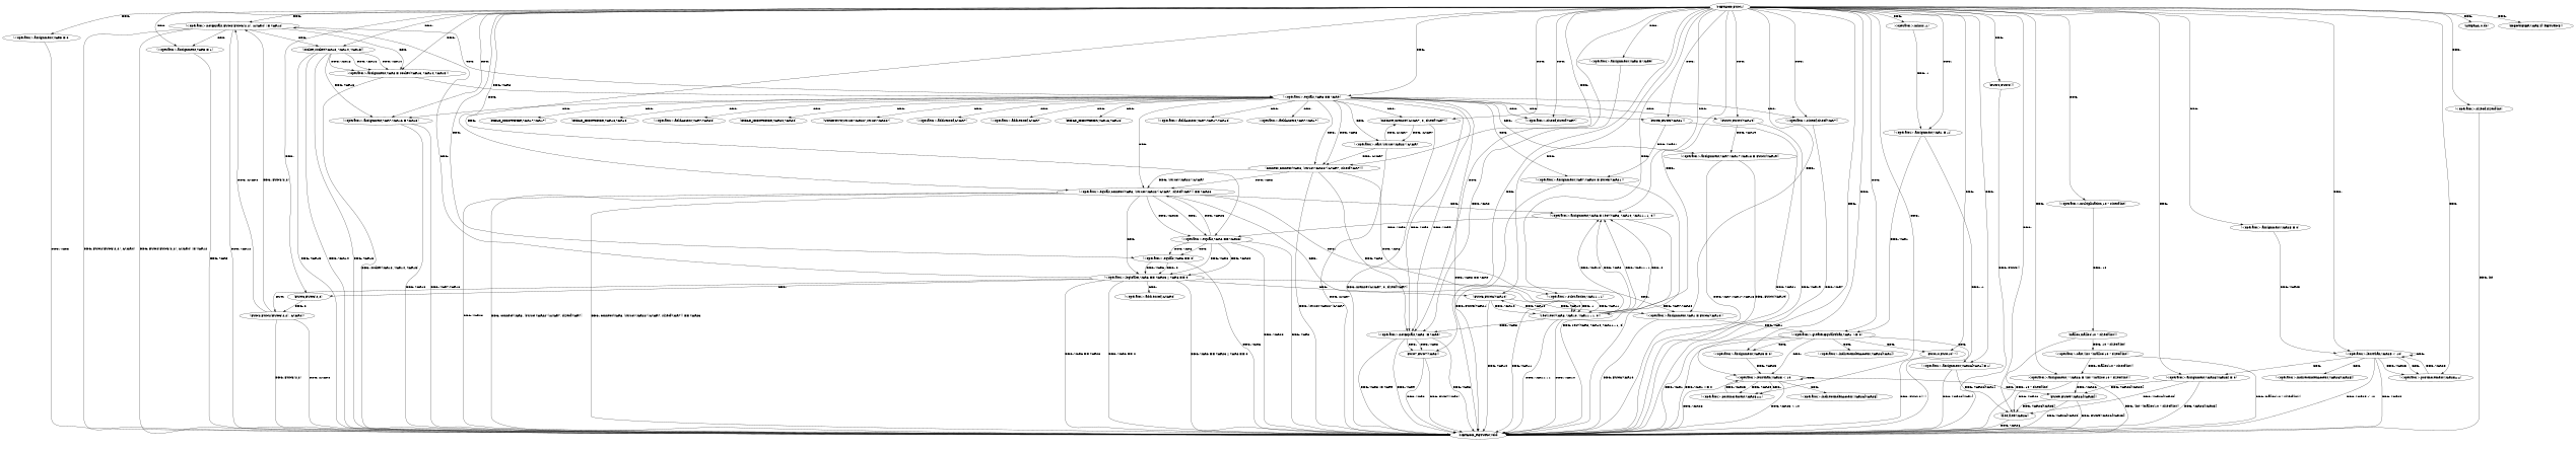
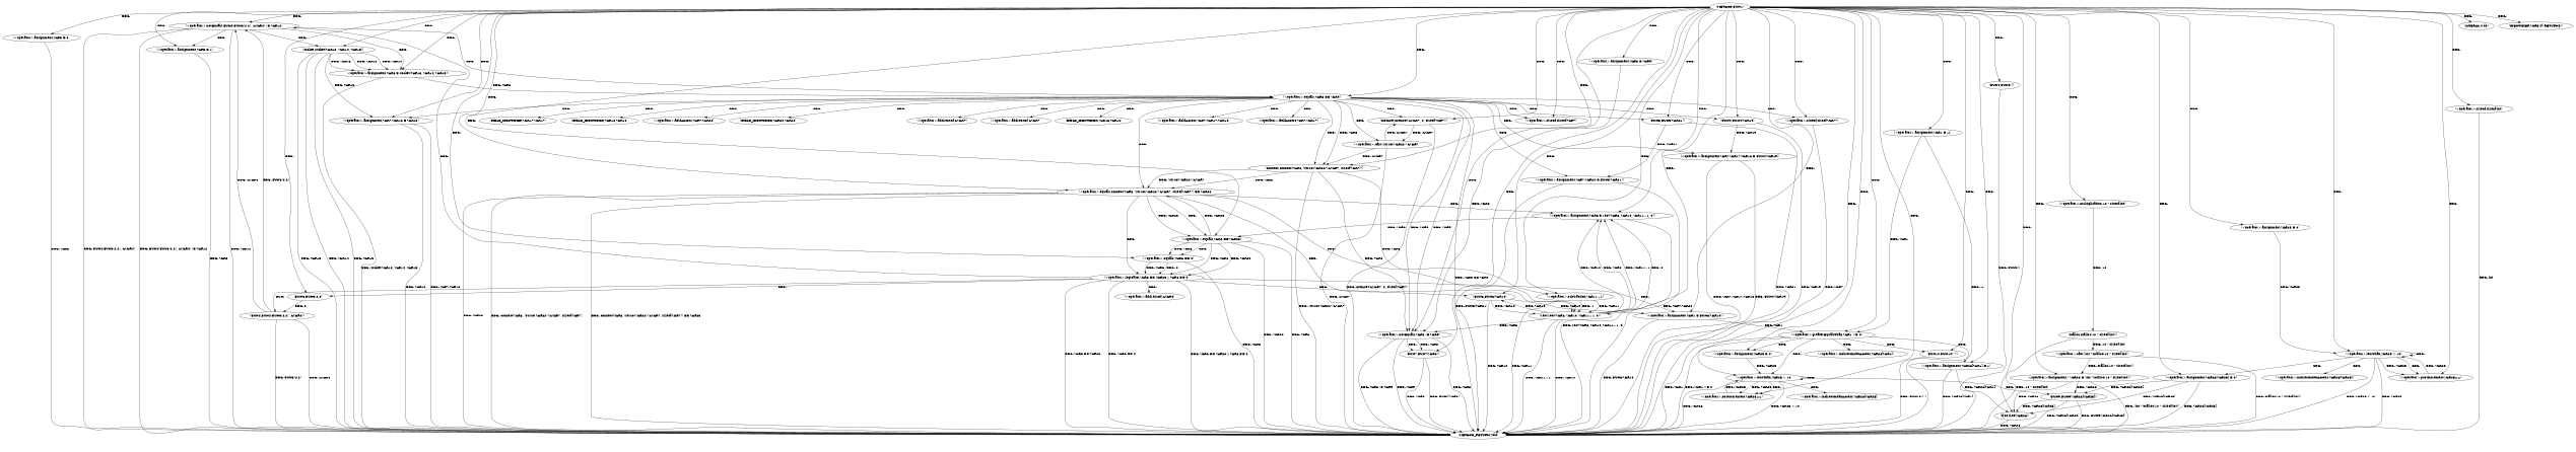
  digraph {
    n1 [label="(METHOD,FUN1)"]
    n2 [label="(<operator>.assignment,VAR1 = -1)"]
-   n3 [label="(<operator>.minus,-1)"]
    n4 [label="(<operator>.assignment,VAR5 = 0)"]
    n5 [label="(<operator>.assignment,VAR8 = VAR9)"]
    n6 [label="(<operator>.notEquals,FUN2(FUN3(2,2), &VAR4) != VAR12)"]
    n7 [label="(FUN3,FUN3(2,2))"]
    n8 [label="(<operator>.assignment,VAR5 = 1)"]
    n9 [label="(<operator>.assignment,VAR8 = socket(VAR13, VAR14, VAR15))"]
    n10 [label="(socket,socket(VAR13, VAR14, VAR15))"]
    n11 [label="(<operator>.equals,VAR8 == VAR9)"]
    n12 [label="(memset,memset(&VAR7, 0, sizeof(VAR7)))"]
    n13 [label="(<operator>.sizeOf,sizeof(VAR7))"]
    n14 [label="(<operator>.assignment,VAR7.VAR16 = VAR13)"]
    n15 [label="(FUN4,FUN4(VAR19))"]
    n16 [label="(FUN5,FUN5(VAR21))"]
    n17 [label="(<operator>.equals,connect(VAR8, (struct VAR22*)&VAR7, sizeof(VAR7)) == VAR23)"]
    n18 [label="(connect,connect(VAR8, (struct VAR22*)&VAR7, sizeof(VAR7)))"]
    n19 [label="(<operator>.sizeOf,sizeof(VAR7))"]
    n20 [label="(<operator>.assignment,VAR6 = recv(VAR8, VAR10, VAR11 - 1, 0))"]
    n21 [label="(recv,recv(VAR8, VAR10, VAR11 - 1, 0))"]
    n22 [label="(<operator>.subtraction,VAR11 - 1)"]
    n23 [label="(<operator>.equals,VAR6 == VAR23)"]
    n24 [label="(<operator>.equals,VAR6 == 0)"]
    n25 [label="(<operator>.assignment,VAR1 = FUN6(VAR10))"]
    n26 [label="(FUN6,FUN6(VAR10))"]
    n27 [label="(LITERAL,0,do)"]
    n28 [label="(<operator>.notEquals,VAR8 != VAR9)"]
    n29 [label="(FUN7,FUN7(VAR8))"]
    n30 [label="(IDENTIFIER,VAR5,if (RETURN5))"]
    n31 [label="(FUN8,FUN8())"]
    n32 [label="(<operator>.assignment,* VAR26 = (int *)malloc(10 * sizeof(int)))"]
    n33 [label="(<operator>.multiplication,10 * sizeof(int))"]
    n34 [label="(<operator>.sizeOf,sizeof(int))"]
    n35 [label="(<operator>.assignment,VAR25 = 0)"]
    n36 [label="(<operator>.lessThan,VAR25 < 10)"]
    n37 [label="(<operator>.postIncrement,VAR25++)"]
    n38 [label="(<operator>.assignment,VAR26[VAR25] = 0)"]
    n39 [label="(<operator>.greaterEqualsThan,VAR1 >= 0)"]
    n40 [label="(<operator>.assignment,VAR26[VAR1] = 1)"]
    n41 [label="(<operator>.assignment,VAR25 = 0)"]
    n42 [label="(<operator>.lessThan,VAR25 < 10)"]
    n43 [label="(<operator>.postIncrement,VAR25++)"]
    n44 [label="(FUN10,FUN10(\"\"))"]
    n45 [label="(free,free(VAR26))"]
    n46 [label="(METHOD_RETURN,void)"]
    n47 [label="(FUN2,FUN2(FUN3(2,2), &VAR4))"]
    n48 [label="(<operator>.assignment,VAR7.VAR17.VAR18 = FUN4(VAR19))"]
    n49 [label="(<operator>.assignment,VAR7.VAR20 = FUN5(VAR21))"]
    n50 [label="(<operator>.cast,(struct VAR22*)&VAR7)"]
    n51 [label="(<operator>.addressOf,&VAR7)"]
    n52 [label="(FIELD_IDENTIFIER,VAR16,VAR16)"]
    n53 [label="(<operator>.fieldAccess,VAR7.VAR17.VAR18)"]
    n54 [label="(<operator>.fieldAccess,VAR7.VAR17)"]
    n55 [label="(FIELD_IDENTIFIER,VAR17,VAR17)"]
    n56 [label="(FIELD_IDENTIFIER,VAR18,VAR18)"]
    n57 [label="(<operator>.fieldAccess,VAR7.VAR20)"]
    n58 [label="(FIELD_IDENTIFIER,VAR20,VAR20)"]
-   n59 [label="(UNKNOWN,struct VAR22*,struct VAR22*)"]
    n60 [label="(<operator>.addressOf,&VAR7)"]
    n61 [label="(<operator>.logicalOr,VAR6 == VAR23 || VAR6 == 0)"]
    n62 [label="(FUN9,FUN9(VAR26[VAR25]))"]
    n63 [label="(malloc,malloc(10 * sizeof(int)))"]
    n64 [label="(<operator>.indirectIndexAccess,VAR26[VAR25])"]
    n65 [label="(<operator>.indirectIndexAccess,VAR26[VAR1])"]
    n66 [label="(<operator>.indirectIndexAccess,VAR26[VAR25])"]
    n67 [label="(<operator>.addressOf,&VAR4)"]
    n68 [label="(<operator>.cast,(int *)malloc(10 * sizeof(int)))"]
    n1 -> n2 [label="DDG: "]
-   n1 -> n3 [label="DDG: "]
    n1 -> n4 [label="DDG: "]
    n1 -> n5 [label="DDG: "]
    n1 -> n6 [label="DDG: "]
    n1 -> n7 [label="DDG: "]
    n1 -> n8 [label="DDG: "]
    n1 -> n9 [label="DDG: "]
    n1 -> n10 [label="DDG: "]
    n1 -> n11 [label="DDG: "]
    n1 -> n12 [label="DDG: "]
    n1 -> n13 [label="DDG: "]
    n1 -> n14 [label="DDG: "]
    n1 -> n15 [label="DDG: "]
    n1 -> n16 [label="DDG: "]
    n1 -> n17 [label="DDG: "]
    n1 -> n18 [label="DDG: "]
    n1 -> n19 [label="DDG: "]
    n1 -> n20 [label="DDG: "]
    n1 -> n21 [label="DDG: "]
    n1 -> n22 [label="DDG: "]
    n1 -> n23 [label="DDG: "]
    n1 -> n24 [label="DDG: "]
    n1 -> n25 [label="DDG: "]
    n1 -> n26 [label="DDG: "]
    n1 -> n27 [label="DDG: "]
    n1 -> n28 [label="DDG: "]
    n1 -> n29 [label="DDG: "]
    n1 -> n30 [label="DDG: "]
    n1 -> n31 [label="DDG: "]
    n1 -> n32 [label="DDG: "]
    n1 -> n33 [label="DDG: "]
    n1 -> n34 [label="DDG: "]
    n1 -> n35 [label="DDG: "]
    n1 -> n36 [label="DDG: "]
    n1 -> n37 [label="DDG: "]
    n1 -> n38 [label="DDG: "]
    n1 -> n39 [label="DDG: "]
    n1 -> n40 [label="DDG: "]
    n1 -> n41 [label="DDG: "]
    n1 -> n42 [label="DDG: "]
    n1 -> n43 [label="DDG: "]
    n1 -> n44 [label="DDG: "]
    n1 -> n45 [label="DDG: "]
    n2 -> n39 [label="DDG: VAR1"]
    n2 -> n46 [label="DDG: -1"]
-   n3 -> n2 [label="DDG: 1"]
    n4 -> n46 [label="DDG: VAR5"]
    n5 -> n28 [label="DDG: VAR8"]
    n6 -> n8 [label="CDG: "]
    n6 -> n9 [label="CDG: "]
    n6 -> n10 [label="CDG: "]
    n6 -> n11 [label="CDG: "]
    n6 -> n46 [label="DDG: FUN2(FUN3(2,2), &VAR4)"]
    n6 -> n46 [label="DDG: FUN2(FUN3(2,2), &VAR4) != VAR12"]
    n6 -> n46 [label="DDG: VAR12"]
    n7 -> n47 [label="DDG: 2"]
    n8 -> n46 [label="DDG: VAR5"]
    n9 -> n11 [label="DDG: VAR8"]
    n9 -> n46 [label="DDG: socket(VAR13, VAR14, VAR15)"]
    n10 -> n9 [label="DDG: VAR13"]
    n10 -> n9 [label="DDG: VAR14"]
    n10 -> n9 [label="DDG: VAR15"]
    n10 -> n14 [label="DDG: VAR13"]
    n10 -> n46 [label="DDG: VAR14"]
    n10 -> n46 [label="DDG: VAR13"]
    n10 -> n46 [label="DDG: VAR15"]
    n11 -> n12 [label="CDG: "]
    n11 -> n13 [label="CDG: "]
    n11 -> n14 [label="CDG: "]
    n11 -> n15 [label="CDG: "]
    n11 -> n16 [label="CDG: "]
    n11 -> n17 [label="CDG: "]
    n11 -> n18 [label="DDG: VAR8"]
    n11 -> n18 [label="CDG: "]
    n11 -> n19 [label="CDG: "]
    n11 -> n28 [label="DDG: VAR8"]
    n11 -> n28 [label="DDG: VAR9"]
    n11 -> n46 [label="DDG: VAR8 == VAR9"]
    n11 -> n48 [label="CDG: "]
    n11 -> n49 [label="CDG: "]
    n11 -> n50 [label="CDG: "]
    n11 -> n51 [label="CDG: "]
    n11 -> n52 [label="CDG: "]
    n11 -> n53 [label="CDG: "]
    n11 -> n54 [label="CDG: "]
    n11 -> n55 [label="CDG: "]
    n11 -> n56 [label="CDG: "]
    n11 -> n57 [label="CDG: "]
    n11 -> n58 [label="CDG: "]
-   n11 -> n59 [label="CDG: "]
    n11 -> n60 [label="CDG: "]
    n12 -> n46 [label="DDG: memset(&VAR7, 0, sizeof(VAR7))"]
    n12 -> n50 [label="DDG: &VAR7"]
    n14 -> n46 [label="DDG: VAR7.VAR16"]
    n14 -> n46 [label="DDG: VAR13"]
    n15 -> n46 [label="DDG: VAR19"]
    n15 -> n48 [label="DDG: VAR19"]
    n16 -> n46 [label="DDG: VAR21"]
    n16 -> n49 [label="DDG: VAR21"]
    n17 -> n20 [label="CDG: "]
    n17 -> n21 [label="CDG: "]
    n17 -> n22 [label="CDG: "]
    n17 -> n23 [label="DDG: VAR23"]
    n17 -> n23 [label="CDG: "]
    n17 -> n46 [label="DDG: VAR23"]
    n17 -> n46 [label="DDG: connect(VAR8, (struct VAR22*)&VAR7, sizeof(VAR7)) == VAR23"]
    n17 -> n46 [label="DDG: connect(VAR8, (struct VAR22*)&VAR7, sizeof(VAR7))"]
    n17 -> n61 [label="CDG: "]
    n18 -> n17 [label="DDG: VAR8"]
    n18 -> n17 [label="DDG: (struct VAR22*)&VAR7"]
    n18 -> n21 [label="DDG: VAR8"]
    n18 -> n28 [label="DDG: VAR8"]
    n18 -> n46 [label="DDG: (struct VAR22*)&VAR7"]
    n19 -> n46 [label="DDG: VAR7"]
    n20 -> n23 [label="DDG: VAR6"]
    n20 -> n46 [label="DDG: recv(VAR8, VAR10, VAR11 - 1, 0)"]
    n21 -> n20 [label="DDG: VAR8"]
    n21 -> n20 [label="DDG: VAR10"]
    n21 -> n20 [label="DDG: VAR11 - 1"]
    n21 -> n20 [label="DDG: 0"]
    n21 -> n26 [label="DDG: VAR10"]
    n21 -> n28 [label="DDG: VAR8"]
    n21 -> n46 [label="DDG: VAR11 - 1"]
    n21 -> n46 [label="DDG: VAR10"]
    n22 -> n21 [label="DDG: VAR11"]
    n22 -> n21 [label="DDG: 1"]
    n22 -> n46 [label="DDG: VAR11"]
    n23 -> n17 [label="DDG: VAR23"]
    n23 -> n24 [label="DDG: VAR6"]
    n23 -> n24 [label="CDG: "]
    n23 -> n46 [label="DDG: VAR23"]
    n23 -> n46 [label="DDG: VAR6"]
    n23 -> n61 [label="DDG: VAR6"]
    n23 -> n61 [label="DDG: VAR23"]
    n24 -> n46 [label="DDG: VAR6"]
    n24 -> n61 [label="DDG: VAR6"]
    n24 -> n61 [label="DDG: 0"]
    n25 -> n39 [label="DDG: VAR1"]
    n25 -> n46 [label="DDG: FUN6(VAR10)"]
    n26 -> n21 [label="DDG: VAR10"]
    n26 -> n25 [label="DDG: VAR10"]
    n26 -> n46 [label="DDG: VAR10"]
    n28 -> n29 [label="DDG: VAR8"]
    n28 -> n29 [label="CDG: "]
    n28 -> n46 [label="DDG: VAR8"]
    n28 -> n46 [label="DDG: VAR8 != VAR9"]
    n28 -> n46 [label="DDG: VAR9"]
    n29 -> n46 [label="DDG: FUN7(VAR8)"]
    n29 -> n46 [label="DDG: VAR8"]
    n31 -> n46 [label="DDG: FUN8()"]
    n32 -> n45 [label="DDG: VAR26"]
    n32 -> n46 [label="DDG: (int *)malloc(10 * sizeof(int))"]
    n32 -> n62 [label="DDG: VAR26"]
    n33 -> n63 [label="DDG: 10"]
    n34 -> n46 [label="DDG: int"]
    n35 -> n36 [label="DDG: VAR25"]
    n36 -> n36 [label="CDG: "]
    n36 -> n37 [label="DDG: VAR25"]
    n36 -> n37 [label="CDG: "]
    n36 -> n38 [label="CDG: "]
    n36 -> n46 [label="DDG: VAR25"]
    n36 -> n46 [label="DDG: VAR25 < 10"]
    n36 -> n64 [label="CDG: "]
    n37 -> n36 [label="DDG: VAR25"]
    n38 -> n45 [label="DDG: VAR26[VAR25]"]
    n38 -> n46 [label="DDG: VAR26[VAR25]"]
    n38 -> n62 [label="DDG: VAR26[VAR25]"]
    n39 -> n40 [label="CDG: "]
    n39 -> n41 [label="CDG: "]
    n39 -> n42 [label="CDG: "]
    n39 -> n44 [label="CDG: "]
    n39 -> n46 [label="DDG: VAR1 >= 0"]
    n39 -> n46 [label="DDG: VAR1"]
    n39 -> n65 [label="CDG: "]
    n40 -> n45 [label="DDG: VAR26[VAR1]"]
    n40 -> n46 [label="DDG: VAR26[VAR1]"]
    n41 -> n42 [label="DDG: VAR25"]
    n42 -> n42 [label="CDG: "]
    n42 -> n43 [label="DDG: VAR25"]
    n42 -> n43 [label="CDG: "]
    n42 -> n46 [label="DDG: VAR25"]
    n42 -> n46 [label="DDG: VAR25 < 10"]
    n42 -> n62 [label="CDG: "]
    n42 -> n66 [label="CDG: "]
    n43 -> n42 [label="DDG: VAR25"]
    n44 -> n46 [label="DDG: FUN10(\"\")"]
    n45 -> n46 [label="DDG: VAR26"]
    n47 -> n6 [label="DDG: FUN3(2,2)"]
    n47 -> n6 [label="DDG: &VAR4"]
    n47 -> n46 [label="DDG: &VAR4"]
    n47 -> n46 [label="DDG: FUN3(2,2)"]
    n48 -> n46 [label="DDG: FUN4(VAR19)"]
    n48 -> n46 [label="DDG: VAR7.VAR17.VAR18"]
    n49 -> n46 [label="DDG: FUN5(VAR21)"]
    n49 -> n46 [label="DDG: VAR7.VAR20"]
    n50 -> n12 [label="DDG: &VAR7"]
    n50 -> n18 [label="DDG: &VAR7"]
    n50 -> n46 [label="DDG: &VAR7"]
    n61 -> n6 [label="CDG: "]
    n61 -> n7 [label="CDG: "]
    n61 -> n25 [label="CDG: "]
    n61 -> n26 [label="CDG: "]
    n61 -> n46 [label="DDG: VAR6 == VAR23"]
    n61 -> n46 [label="DDG: VAR6 == 0"]
    n61 -> n46 [label="DDG: VAR6 == VAR23 || VAR6 == 0"]
    n61 -> n47 [label="FUN: "]
    n61 -> n67 [label="CDG: "]
    n62 -> n45 [label="DDG: VAR26[VAR25]"]
    n62 -> n46 [label="DDG: VAR26[VAR25]"]
    n62 -> n46 [label="DDG: FUN9(VAR26[VAR25])"]
    n63 -> n46 [label="DDG: 10 * sizeof(int)"]
    n63 -> n68 [label="DDG: 10 * sizeof(int)"]
    n68 -> n32 [label="DDG: malloc(10 * sizeof(int))"]
    n68 -> n46 [label="DDG: malloc(10 * sizeof(int))"]
  }
